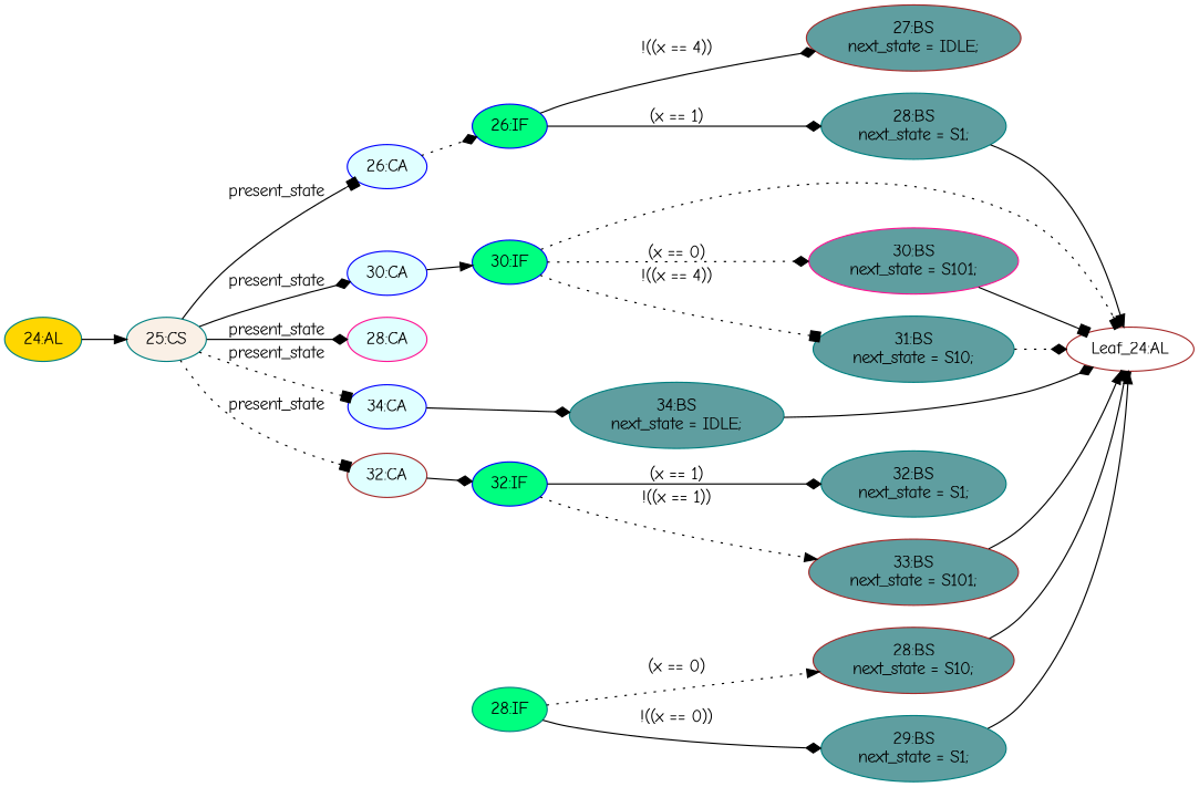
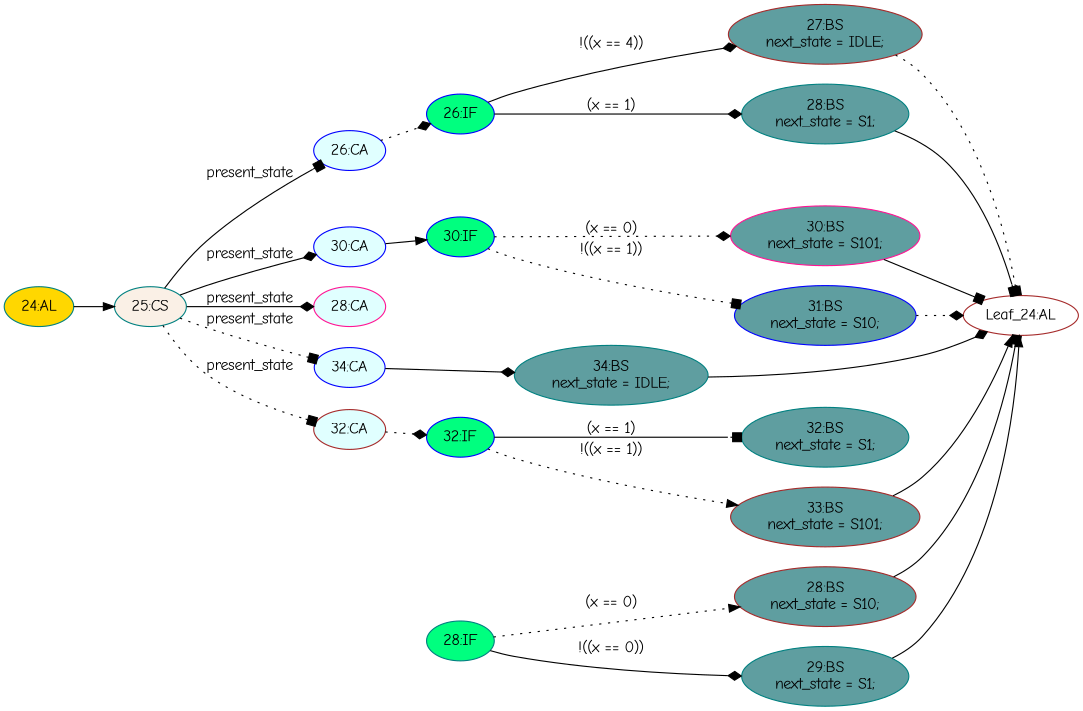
  strict digraph {
    fontname="Comic Neue"
    rankdir=LR
    node [color=blue fillcolor=cadetblue fontname="Comic Neue" statements="[]" style=filled typ=BlockingSubstitution]
    edge [arrowhead=diamond cond="[]" fontname="Comic Neue" lineno=None style=solid]
    n1 [ast="<pyverilog.vparser.ast.BlockingSubstitution object at 0x7fb0b8aa2a90>" color=brown label="28:BS\nnext_state = S10;" statements="[<pyverilog.vparser.ast.BlockingSubstitution object at 0x7fb0b8aa2a90>]"]
    n2 [color=brown def_var="['next_state']" label="Leaf_24:AL" fillcolor="" statements="" style="" typ=""]
    n3 [ast="<pyverilog.vparser.ast.Case object at 0x7fb0b8aa2c10>" fillcolor=lightcyan label="26:CA" typ=Case]
    n4 [ast="<pyverilog.vparser.ast.IfStatement object at 0x7fb0b8aa2c90>" fillcolor=springgreen label="26:IF" typ=IfStatement]
    n5 [ast="<pyverilog.vparser.ast.BlockingSubstitution object at 0x7fb0b8aa2cd0>" color=brown label="27:BS\nnext_state = IDLE;" statements="[<pyverilog.vparser.ast.BlockingSubstitution object at 0x7fb0b8aa2cd0>]"]
    n6 [ast="<pyverilog.vparser.ast.BlockingSubstitution object at 0x7fb0b8aa2e10>" color=teal label="28:BS\nnext_state = S1;" statements="[<pyverilog.vparser.ast.BlockingSubstitution object at 0x7fb0b8aa2e10>]"]
    n7 [ast="<pyverilog.vparser.ast.Case object at 0x7fb0b8377050>" fillcolor=lightcyan label="30:CA" typ=Case]
    n8 [ast="<pyverilog.vparser.ast.IfStatement object at 0x7fb0b8aa2450>" fillcolor=springgreen label="30:IF" typ=IfStatement]
    n9 [ast="<pyverilog.vparser.ast.BlockingSubstitution object at 0x7fb0b8aa2890>" color=deeppink label="30:BS\nnext_state = S101;" statements="[<pyverilog.vparser.ast.BlockingSubstitution object at 0x7fb0b8aa2890>]"]
-   n10 [ast="<pyverilog.vparser.ast.BlockingSubstitution object at 0x7fb0b8aa26d0>" color=teal label="31:BS\nnext_state = S10;" statements="[<pyverilog.vparser.ast.BlockingSubstitution object at 0x7fb0b8aa26d0>]"]
+   n10 [ast="<pyverilog.vparser.ast.BlockingSubstitution object at 0x7fb0b8aa26d0>" label="31:BS\nnext_state = S10;" statements="[<pyverilog.vparser.ast.BlockingSubstitution object at 0x7fb0b8aa26d0>]"]
    n11 [ast="<pyverilog.vparser.ast.Always object at 0x7fb0b83778d0>" clk_sens=False color=teal fillcolor=gold label="24:AL" sens="['present_state']" typ=Always use_var="['x', 'present_state']"]
    n12 [ast="<pyverilog.vparser.ast.CaseStatement object at 0x7fb0b8377a50>" color=teal fillcolor=linen label="25:CS" typ=CaseStatement]
    n13 [ast="<pyverilog.vparser.ast.Case object at 0x7fb0b8377b10>" color=deeppink fillcolor=lightcyan label="28:CA" typ=Case]
    n14 [ast="<pyverilog.vparser.ast.Case object at 0x7fb0b83777d0>" fillcolor=lightcyan label="34:CA" typ=Case]
    n15 [ast="<pyverilog.vparser.ast.Case object at 0x7fb0b8377810>" color=brown fillcolor=lightcyan label="32:CA" typ=Case]
    n16 [ast="<pyverilog.vparser.ast.BlockingSubstitution object at 0x7fb0b8377310>" color=teal label="34:BS\nnext_state = IDLE;" statements="[<pyverilog.vparser.ast.BlockingSubstitution object at 0x7fb0b8377310>]"]
    n17 [ast="<pyverilog.vparser.ast.IfStatement object at 0x7fb0b8377450>" fillcolor=springgreen label="32:IF" typ=IfStatement]
    n18 [ast="<pyverilog.vparser.ast.IfStatement object at 0x7fb0b83770d0>" color=teal fillcolor=springgreen label="28:IF" typ=IfStatement]
    n19 [ast="<pyverilog.vparser.ast.BlockingSubstitution object at 0x7fb0b8377110>" color=teal label="29:BS\nnext_state = S1;" statements="[<pyverilog.vparser.ast.BlockingSubstitution object at 0x7fb0b8377110>]"]
    n20 [ast="<pyverilog.vparser.ast.BlockingSubstitution object at 0x7fb0b83775d0>" color=teal label="32:BS\nnext_state = S1;" statements="[<pyverilog.vparser.ast.BlockingSubstitution object at 0x7fb0b83775d0>]"]
    n21 [ast="<pyverilog.vparser.ast.BlockingSubstitution object at 0x7fb0b8377490>" color=brown label="33:BS\nnext_state = S101;" statements="[<pyverilog.vparser.ast.BlockingSubstitution object at 0x7fb0b8377490>]"]
    n1 -> n2 [arrowhead=box]
    n3 -> n4 [style=dotted]
    n4 -> n5 [cond="['x']" label="!((x == 4))" lineno=26]
    n4 -> n6 [cond="['x']" label="(x == 1)" lineno=26]
-   n8 -> n2 [arrowhead=box style=dotted]
-   n6 -> n2 [arrowhead=normal]
+   n5 -> n2 [arrowhead=box style=dotted]
+   n6 -> n2 [arrowhead=box]
    n7 -> n8 [arrowhead=normal]
    n8 -> n9 [cond="['x']" label="(x == 0)" lineno=30 style=dotted]
-   n8 -> n10 [arrowhead=box cond="['x']" label="!((x == 4))" lineno=30 style=dotted]
+   n8 -> n10 [arrowhead=box cond="['x']" label="!((x == 1))" lineno=30 style=dotted]
    n9 -> n2 [arrowhead=box]
    n10 -> n2 [style=dotted]
    n11 -> n12 [arrowhead=normal]
    n12 -> n3 [arrowhead=box cond="['present_state']" label=present_state lineno=25]
    n12 -> n7 [cond="['present_state']" label=present_state lineno=25]
    n12 -> n13 [cond="['present_state']" label=present_state lineno=25]
    n12 -> n14 [arrowhead=box cond="['present_state']" label=present_state lineno=25 style=dotted]
    n12 -> n15 [arrowhead=box cond="['present_state']" label=present_state lineno=25 style=dotted]
    n14 -> n16
-   n15 -> n17
+   n15 -> n17 [style=dotted]
    n16 -> n2
-   n17 -> n20 [cond="['x']" label="(x == 1)" lineno=32]
+   n17 -> n20 [arrowhead=box cond="['x']" label="(x == 1)" lineno=32]
    n17 -> n21 [arrowhead=normal cond="['x']" label="!((x == 1))" lineno=32 style=dotted]
    n18 -> n1 [arrowhead=normal cond="['x']" label="(x == 0)" lineno=28 style=dotted]
    n18 -> n19 [cond="['x']" label="!((x == 0))" lineno=28]
    n19 -> n2 [arrowhead=normal]
    n21 -> n2 [arrowhead=normal]
  }
